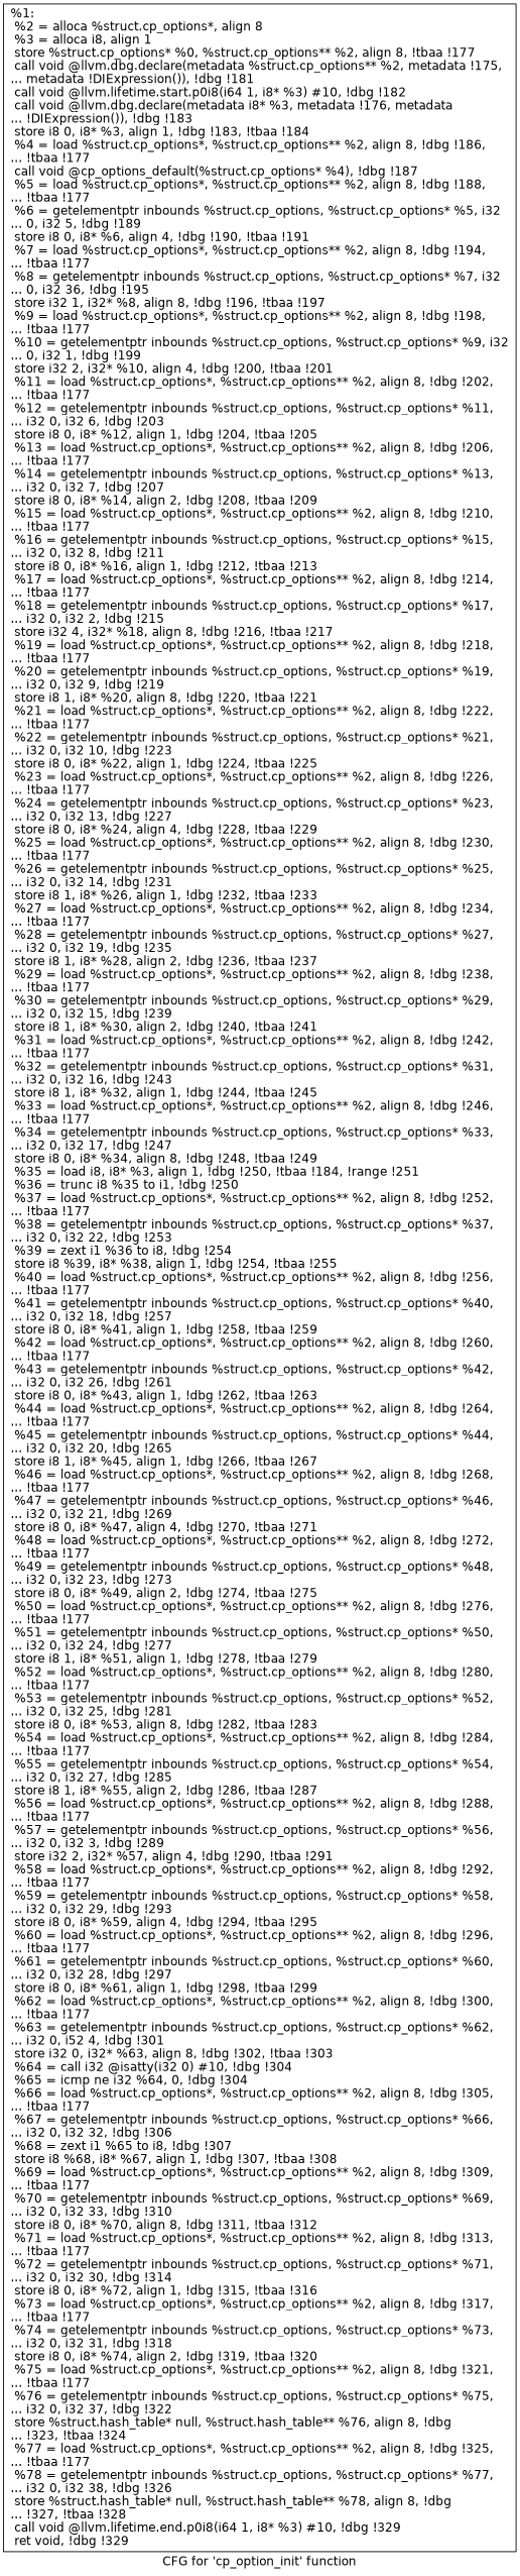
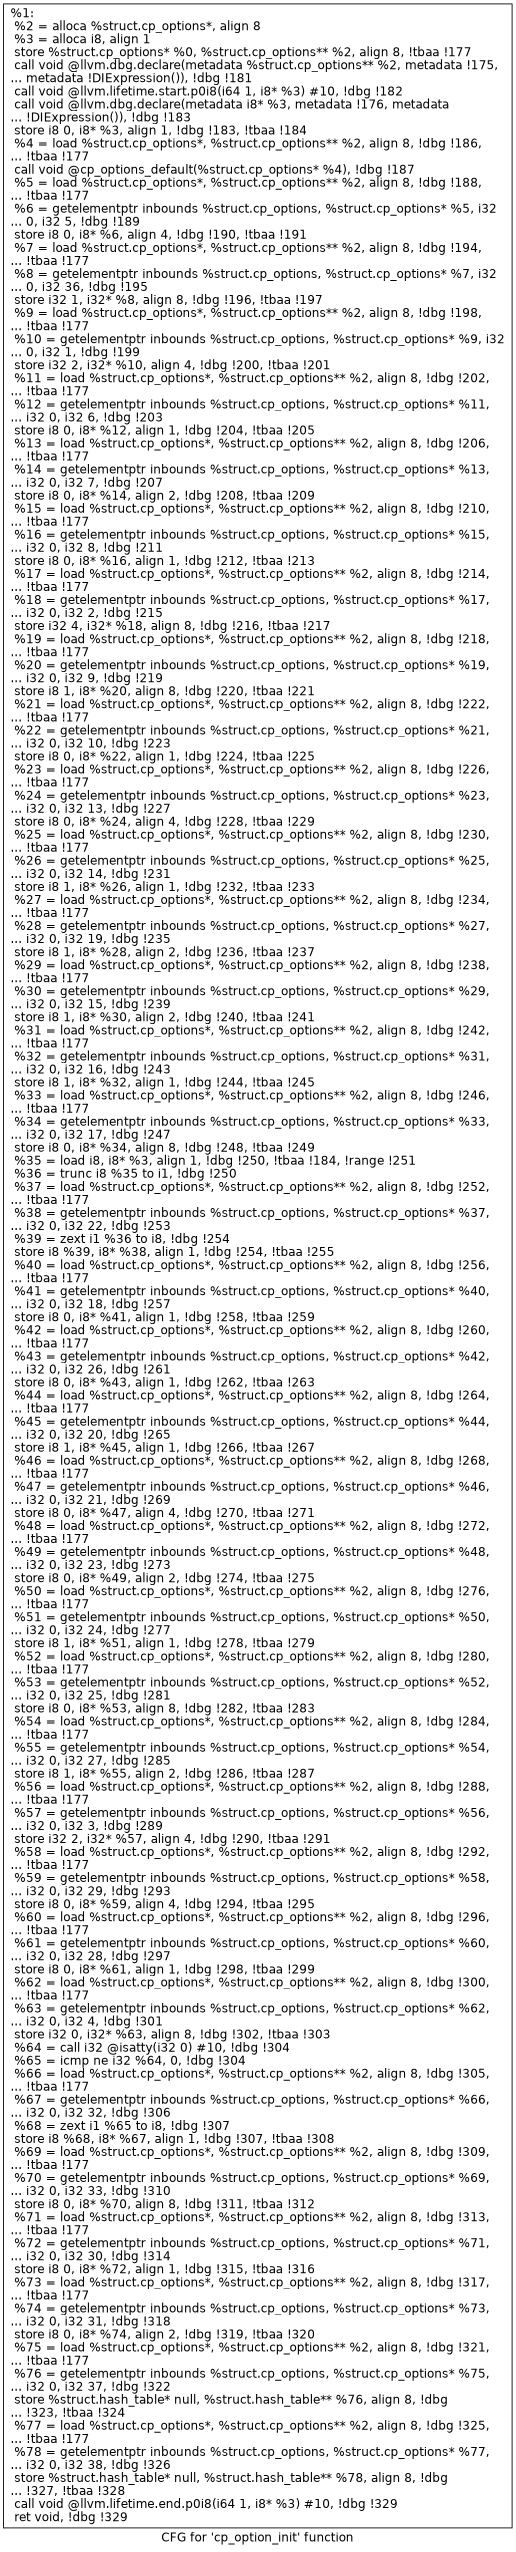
  digraph {
    label="CFG for 'cp_option_init' function"
    fontname="DejaVu Sans"
-   n1 [label="{%1:\l  %2 = alloca %struct.cp_options*, align 8\l  %3 = alloca i8, align 1\l  store %struct.cp_options* %0, %struct.cp_options** %2, align 8, !tbaa !177\l  call void @llvm.dbg.declare(metadata %struct.cp_options** %2, metadata !175,\l... metadata !DIExpression()), !dbg !181\l  call void @llvm.lifetime.start.p0i8(i64 1, i8* %3) #10, !dbg !182\l  call void @llvm.dbg.declare(metadata i8* %3, metadata !176, metadata\l... !DIExpression()), !dbg !183\l  store i8 0, i8* %3, align 1, !dbg !183, !tbaa !184\l  %4 = load %struct.cp_options*, %struct.cp_options** %2, align 8, !dbg !186,\l... !tbaa !177\l  call void @cp_options_default(%struct.cp_options* %4), !dbg !187\l  %5 = load %struct.cp_options*, %struct.cp_options** %2, align 8, !dbg !188,\l... !tbaa !177\l  %6 = getelementptr inbounds %struct.cp_options, %struct.cp_options* %5, i32\l... 0, i32 5, !dbg !189\l  store i8 0, i8* %6, align 4, !dbg !190, !tbaa !191\l  %7 = load %struct.cp_options*, %struct.cp_options** %2, align 8, !dbg !194,\l... !tbaa !177\l  %8 = getelementptr inbounds %struct.cp_options, %struct.cp_options* %7, i32\l... 0, i32 36, !dbg !195\l  store i32 1, i32* %8, align 8, !dbg !196, !tbaa !197\l  %9 = load %struct.cp_options*, %struct.cp_options** %2, align 8, !dbg !198,\l... !tbaa !177\l  %10 = getelementptr inbounds %struct.cp_options, %struct.cp_options* %9, i32\l... 0, i32 1, !dbg !199\l  store i32 2, i32* %10, align 4, !dbg !200, !tbaa !201\l  %11 = load %struct.cp_options*, %struct.cp_options** %2, align 8, !dbg !202,\l... !tbaa !177\l  %12 = getelementptr inbounds %struct.cp_options, %struct.cp_options* %11,\l... i32 0, i32 6, !dbg !203\l  store i8 0, i8* %12, align 1, !dbg !204, !tbaa !205\l  %13 = load %struct.cp_options*, %struct.cp_options** %2, align 8, !dbg !206,\l... !tbaa !177\l  %14 = getelementptr inbounds %struct.cp_options, %struct.cp_options* %13,\l... i32 0, i32 7, !dbg !207\l  store i8 0, i8* %14, align 2, !dbg !208, !tbaa !209\l  %15 = load %struct.cp_options*, %struct.cp_options** %2, align 8, !dbg !210,\l... !tbaa !177\l  %16 = getelementptr inbounds %struct.cp_options, %struct.cp_options* %15,\l... i32 0, i32 8, !dbg !211\l  store i8 0, i8* %16, align 1, !dbg !212, !tbaa !213\l  %17 = load %struct.cp_options*, %struct.cp_options** %2, align 8, !dbg !214,\l... !tbaa !177\l  %18 = getelementptr inbounds %struct.cp_options, %struct.cp_options* %17,\l... i32 0, i32 2, !dbg !215\l  store i32 4, i32* %18, align 8, !dbg !216, !tbaa !217\l  %19 = load %struct.cp_options*, %struct.cp_options** %2, align 8, !dbg !218,\l... !tbaa !177\l  %20 = getelementptr inbounds %struct.cp_options, %struct.cp_options* %19,\l... i32 0, i32 9, !dbg !219\l  store i8 1, i8* %20, align 8, !dbg !220, !tbaa !221\l  %21 = load %struct.cp_options*, %struct.cp_options** %2, align 8, !dbg !222,\l... !tbaa !177\l  %22 = getelementptr inbounds %struct.cp_options, %struct.cp_options* %21,\l... i32 0, i32 10, !dbg !223\l  store i8 0, i8* %22, align 1, !dbg !224, !tbaa !225\l  %23 = load %struct.cp_options*, %struct.cp_options** %2, align 8, !dbg !226,\l... !tbaa !177\l  %24 = getelementptr inbounds %struct.cp_options, %struct.cp_options* %23,\l... i32 0, i32 13, !dbg !227\l  store i8 0, i8* %24, align 4, !dbg !228, !tbaa !229\l  %25 = load %struct.cp_options*, %struct.cp_options** %2, align 8, !dbg !230,\l... !tbaa !177\l  %26 = getelementptr inbounds %struct.cp_options, %struct.cp_options* %25,\l... i32 0, i32 14, !dbg !231\l  store i8 1, i8* %26, align 1, !dbg !232, !tbaa !233\l  %27 = load %struct.cp_options*, %struct.cp_options** %2, align 8, !dbg !234,\l... !tbaa !177\l  %28 = getelementptr inbounds %struct.cp_options, %struct.cp_options* %27,\l... i32 0, i32 19, !dbg !235\l  store i8 1, i8* %28, align 2, !dbg !236, !tbaa !237\l  %29 = load %struct.cp_options*, %struct.cp_options** %2, align 8, !dbg !238,\l... !tbaa !177\l  %30 = getelementptr inbounds %struct.cp_options, %struct.cp_options* %29,\l... i32 0, i32 15, !dbg !239\l  store i8 1, i8* %30, align 2, !dbg !240, !tbaa !241\l  %31 = load %struct.cp_options*, %struct.cp_options** %2, align 8, !dbg !242,\l... !tbaa !177\l  %32 = getelementptr inbounds %struct.cp_options, %struct.cp_options* %31,\l... i32 0, i32 16, !dbg !243\l  store i8 1, i8* %32, align 1, !dbg !244, !tbaa !245\l  %33 = load %struct.cp_options*, %struct.cp_options** %2, align 8, !dbg !246,\l... !tbaa !177\l  %34 = getelementptr inbounds %struct.cp_options, %struct.cp_options* %33,\l... i32 0, i32 17, !dbg !247\l  store i8 0, i8* %34, align 8, !dbg !248, !tbaa !249\l  %35 = load i8, i8* %3, align 1, !dbg !250, !tbaa !184, !range !251\l  %36 = trunc i8 %35 to i1, !dbg !250\l  %37 = load %struct.cp_options*, %struct.cp_options** %2, align 8, !dbg !252,\l... !tbaa !177\l  %38 = getelementptr inbounds %struct.cp_options, %struct.cp_options* %37,\l... i32 0, i32 22, !dbg !253\l  %39 = zext i1 %36 to i8, !dbg !254\l  store i8 %39, i8* %38, align 1, !dbg !254, !tbaa !255\l  %40 = load %struct.cp_options*, %struct.cp_options** %2, align 8, !dbg !256,\l... !tbaa !177\l  %41 = getelementptr inbounds %struct.cp_options, %struct.cp_options* %40,\l... i32 0, i32 18, !dbg !257\l  store i8 0, i8* %41, align 1, !dbg !258, !tbaa !259\l  %42 = load %struct.cp_options*, %struct.cp_options** %2, align 8, !dbg !260,\l... !tbaa !177\l  %43 = getelementptr inbounds %struct.cp_options, %struct.cp_options* %42,\l... i32 0, i32 26, !dbg !261\l  store i8 0, i8* %43, align 1, !dbg !262, !tbaa !263\l  %44 = load %struct.cp_options*, %struct.cp_options** %2, align 8, !dbg !264,\l... !tbaa !177\l  %45 = getelementptr inbounds %struct.cp_options, %struct.cp_options* %44,\l... i32 0, i32 20, !dbg !265\l  store i8 1, i8* %45, align 1, !dbg !266, !tbaa !267\l  %46 = load %struct.cp_options*, %struct.cp_options** %2, align 8, !dbg !268,\l... !tbaa !177\l  %47 = getelementptr inbounds %struct.cp_options, %struct.cp_options* %46,\l... i32 0, i32 21, !dbg !269\l  store i8 0, i8* %47, align 4, !dbg !270, !tbaa !271\l  %48 = load %struct.cp_options*, %struct.cp_options** %2, align 8, !dbg !272,\l... !tbaa !177\l  %49 = getelementptr inbounds %struct.cp_options, %struct.cp_options* %48,\l... i32 0, i32 23, !dbg !273\l  store i8 0, i8* %49, align 2, !dbg !274, !tbaa !275\l  %50 = load %struct.cp_options*, %struct.cp_options** %2, align 8, !dbg !276,\l... !tbaa !177\l  %51 = getelementptr inbounds %struct.cp_options, %struct.cp_options* %50,\l... i32 0, i32 24, !dbg !277\l  store i8 1, i8* %51, align 1, !dbg !278, !tbaa !279\l  %52 = load %struct.cp_options*, %struct.cp_options** %2, align 8, !dbg !280,\l... !tbaa !177\l  %53 = getelementptr inbounds %struct.cp_options, %struct.cp_options* %52,\l... i32 0, i32 25, !dbg !281\l  store i8 0, i8* %53, align 8, !dbg !282, !tbaa !283\l  %54 = load %struct.cp_options*, %struct.cp_options** %2, align 8, !dbg !284,\l... !tbaa !177\l  %55 = getelementptr inbounds %struct.cp_options, %struct.cp_options* %54,\l... i32 0, i32 27, !dbg !285\l  store i8 1, i8* %55, align 2, !dbg !286, !tbaa !287\l  %56 = load %struct.cp_options*, %struct.cp_options** %2, align 8, !dbg !288,\l... !tbaa !177\l  %57 = getelementptr inbounds %struct.cp_options, %struct.cp_options* %56,\l... i32 0, i32 3, !dbg !289\l  store i32 2, i32* %57, align 4, !dbg !290, !tbaa !291\l  %58 = load %struct.cp_options*, %struct.cp_options** %2, align 8, !dbg !292,\l... !tbaa !177\l  %59 = getelementptr inbounds %struct.cp_options, %struct.cp_options* %58,\l... i32 0, i32 29, !dbg !293\l  store i8 0, i8* %59, align 4, !dbg !294, !tbaa !295\l  %60 = load %struct.cp_options*, %struct.cp_options** %2, align 8, !dbg !296,\l... !tbaa !177\l  %61 = getelementptr inbounds %struct.cp_options, %struct.cp_options* %60,\l... i32 0, i32 28, !dbg !297\l  store i8 0, i8* %61, align 1, !dbg !298, !tbaa !299\l  %62 = load %struct.cp_options*, %struct.cp_options** %2, align 8, !dbg !300,\l... !tbaa !177\l  %63 = getelementptr inbounds %struct.cp_options, %struct.cp_options* %62,\l... i32 0, i52 4, !dbg !301\l  store i32 0, i32* %63, align 8, !dbg !302, !tbaa !303\l  %64 = call i32 @isatty(i32 0) #10, !dbg !304\l  %65 = icmp ne i32 %64, 0, !dbg !304\l  %66 = load %struct.cp_options*, %struct.cp_options** %2, align 8, !dbg !305,\l... !tbaa !177\l  %67 = getelementptr inbounds %struct.cp_options, %struct.cp_options* %66,\l... i32 0, i32 32, !dbg !306\l  %68 = zext i1 %65 to i8, !dbg !307\l  store i8 %68, i8* %67, align 1, !dbg !307, !tbaa !308\l  %69 = load %struct.cp_options*, %struct.cp_options** %2, align 8, !dbg !309,\l... !tbaa !177\l  %70 = getelementptr inbounds %struct.cp_options, %struct.cp_options* %69,\l... i32 0, i32 33, !dbg !310\l  store i8 0, i8* %70, align 8, !dbg !311, !tbaa !312\l  %71 = load %struct.cp_options*, %struct.cp_options** %2, align 8, !dbg !313,\l... !tbaa !177\l  %72 = getelementptr inbounds %struct.cp_options, %struct.cp_options* %71,\l... i32 0, i32 30, !dbg !314\l  store i8 0, i8* %72, align 1, !dbg !315, !tbaa !316\l  %73 = load %struct.cp_options*, %struct.cp_options** %2, align 8, !dbg !317,\l... !tbaa !177\l  %74 = getelementptr inbounds %struct.cp_options, %struct.cp_options* %73,\l... i32 0, i32 31, !dbg !318\l  store i8 0, i8* %74, align 2, !dbg !319, !tbaa !320\l  %75 = load %struct.cp_options*, %struct.cp_options** %2, align 8, !dbg !321,\l... !tbaa !177\l  %76 = getelementptr inbounds %struct.cp_options, %struct.cp_options* %75,\l... i32 0, i32 37, !dbg !322\l  store %struct.hash_table* null, %struct.hash_table** %76, align 8, !dbg\l... !323, !tbaa !324\l  %77 = load %struct.cp_options*, %struct.cp_options** %2, align 8, !dbg !325,\l... !tbaa !177\l  %78 = getelementptr inbounds %struct.cp_options, %struct.cp_options* %77,\l... i32 0, i32 38, !dbg !326\l  store %struct.hash_table* null, %struct.hash_table** %78, align 8, !dbg\l... !327, !tbaa !328\l  call void @llvm.lifetime.end.p0i8(i64 1, i8* %3) #10, !dbg !329\l  ret void, !dbg !329\l}" shape=record fontname="DejaVu Sans"]
+   n1 [label="{%1:\l  %2 = alloca %struct.cp_options*, align 8\l  %3 = alloca i8, align 1\l  store %struct.cp_options* %0, %struct.cp_options** %2, align 8, !tbaa !177\l  call void @llvm.dbg.declare(metadata %struct.cp_options** %2, metadata !175,\l... metadata !DIExpression()), !dbg !181\l  call void @llvm.lifetime.start.p0i8(i64 1, i8* %3) #10, !dbg !182\l  call void @llvm.dbg.declare(metadata i8* %3, metadata !176, metadata\l... !DIExpression()), !dbg !183\l  store i8 0, i8* %3, align 1, !dbg !183, !tbaa !184\l  %4 = load %struct.cp_options*, %struct.cp_options** %2, align 8, !dbg !186,\l... !tbaa !177\l  call void @cp_options_default(%struct.cp_options* %4), !dbg !187\l  %5 = load %struct.cp_options*, %struct.cp_options** %2, align 8, !dbg !188,\l... !tbaa !177\l  %6 = getelementptr inbounds %struct.cp_options, %struct.cp_options* %5, i32\l... 0, i32 5, !dbg !189\l  store i8 0, i8* %6, align 4, !dbg !190, !tbaa !191\l  %7 = load %struct.cp_options*, %struct.cp_options** %2, align 8, !dbg !194,\l... !tbaa !177\l  %8 = getelementptr inbounds %struct.cp_options, %struct.cp_options* %7, i32\l... 0, i32 36, !dbg !195\l  store i32 1, i32* %8, align 8, !dbg !196, !tbaa !197\l  %9 = load %struct.cp_options*, %struct.cp_options** %2, align 8, !dbg !198,\l... !tbaa !177\l  %10 = getelementptr inbounds %struct.cp_options, %struct.cp_options* %9, i32\l... 0, i32 1, !dbg !199\l  store i32 2, i32* %10, align 4, !dbg !200, !tbaa !201\l  %11 = load %struct.cp_options*, %struct.cp_options** %2, align 8, !dbg !202,\l... !tbaa !177\l  %12 = getelementptr inbounds %struct.cp_options, %struct.cp_options* %11,\l... i32 0, i32 6, !dbg !203\l  store i8 0, i8* %12, align 1, !dbg !204, !tbaa !205\l  %13 = load %struct.cp_options*, %struct.cp_options** %2, align 8, !dbg !206,\l... !tbaa !177\l  %14 = getelementptr inbounds %struct.cp_options, %struct.cp_options* %13,\l... i32 0, i32 7, !dbg !207\l  store i8 0, i8* %14, align 2, !dbg !208, !tbaa !209\l  %15 = load %struct.cp_options*, %struct.cp_options** %2, align 8, !dbg !210,\l... !tbaa !177\l  %16 = getelementptr inbounds %struct.cp_options, %struct.cp_options* %15,\l... i32 0, i32 8, !dbg !211\l  store i8 0, i8* %16, align 1, !dbg !212, !tbaa !213\l  %17 = load %struct.cp_options*, %struct.cp_options** %2, align 8, !dbg !214,\l... !tbaa !177\l  %18 = getelementptr inbounds %struct.cp_options, %struct.cp_options* %17,\l... i32 0, i32 2, !dbg !215\l  store i32 4, i32* %18, align 8, !dbg !216, !tbaa !217\l  %19 = load %struct.cp_options*, %struct.cp_options** %2, align 8, !dbg !218,\l... !tbaa !177\l  %20 = getelementptr inbounds %struct.cp_options, %struct.cp_options* %19,\l... i32 0, i32 9, !dbg !219\l  store i8 1, i8* %20, align 8, !dbg !220, !tbaa !221\l  %21 = load %struct.cp_options*, %struct.cp_options** %2, align 8, !dbg !222,\l... !tbaa !177\l  %22 = getelementptr inbounds %struct.cp_options, %struct.cp_options* %21,\l... i32 0, i32 10, !dbg !223\l  store i8 0, i8* %22, align 1, !dbg !224, !tbaa !225\l  %23 = load %struct.cp_options*, %struct.cp_options** %2, align 8, !dbg !226,\l... !tbaa !177\l  %24 = getelementptr inbounds %struct.cp_options, %struct.cp_options* %23,\l... i32 0, i32 13, !dbg !227\l  store i8 0, i8* %24, align 4, !dbg !228, !tbaa !229\l  %25 = load %struct.cp_options*, %struct.cp_options** %2, align 8, !dbg !230,\l... !tbaa !177\l  %26 = getelementptr inbounds %struct.cp_options, %struct.cp_options* %25,\l... i32 0, i32 14, !dbg !231\l  store i8 1, i8* %26, align 1, !dbg !232, !tbaa !233\l  %27 = load %struct.cp_options*, %struct.cp_options** %2, align 8, !dbg !234,\l... !tbaa !177\l  %28 = getelementptr inbounds %struct.cp_options, %struct.cp_options* %27,\l... i32 0, i32 19, !dbg !235\l  store i8 1, i8* %28, align 2, !dbg !236, !tbaa !237\l  %29 = load %struct.cp_options*, %struct.cp_options** %2, align 8, !dbg !238,\l... !tbaa !177\l  %30 = getelementptr inbounds %struct.cp_options, %struct.cp_options* %29,\l... i32 0, i32 15, !dbg !239\l  store i8 1, i8* %30, align 2, !dbg !240, !tbaa !241\l  %31 = load %struct.cp_options*, %struct.cp_options** %2, align 8, !dbg !242,\l... !tbaa !177\l  %32 = getelementptr inbounds %struct.cp_options, %struct.cp_options* %31,\l... i32 0, i32 16, !dbg !243\l  store i8 1, i8* %32, align 1, !dbg !244, !tbaa !245\l  %33 = load %struct.cp_options*, %struct.cp_options** %2, align 8, !dbg !246,\l... !tbaa !177\l  %34 = getelementptr inbounds %struct.cp_options, %struct.cp_options* %33,\l... i32 0, i32 17, !dbg !247\l  store i8 0, i8* %34, align 8, !dbg !248, !tbaa !249\l  %35 = load i8, i8* %3, align 1, !dbg !250, !tbaa !184, !range !251\l  %36 = trunc i8 %35 to i1, !dbg !250\l  %37 = load %struct.cp_options*, %struct.cp_options** %2, align 8, !dbg !252,\l... !tbaa !177\l  %38 = getelementptr inbounds %struct.cp_options, %struct.cp_options* %37,\l... i32 0, i32 22, !dbg !253\l  %39 = zext i1 %36 to i8, !dbg !254\l  store i8 %39, i8* %38, align 1, !dbg !254, !tbaa !255\l  %40 = load %struct.cp_options*, %struct.cp_options** %2, align 8, !dbg !256,\l... !tbaa !177\l  %41 = getelementptr inbounds %struct.cp_options, %struct.cp_options* %40,\l... i32 0, i32 18, !dbg !257\l  store i8 0, i8* %41, align 1, !dbg !258, !tbaa !259\l  %42 = load %struct.cp_options*, %struct.cp_options** %2, align 8, !dbg !260,\l... !tbaa !177\l  %43 = getelementptr inbounds %struct.cp_options, %struct.cp_options* %42,\l... i32 0, i32 26, !dbg !261\l  store i8 0, i8* %43, align 1, !dbg !262, !tbaa !263\l  %44 = load %struct.cp_options*, %struct.cp_options** %2, align 8, !dbg !264,\l... !tbaa !177\l  %45 = getelementptr inbounds %struct.cp_options, %struct.cp_options* %44,\l... i32 0, i32 20, !dbg !265\l  store i8 1, i8* %45, align 1, !dbg !266, !tbaa !267\l  %46 = load %struct.cp_options*, %struct.cp_options** %2, align 8, !dbg !268,\l... !tbaa !177\l  %47 = getelementptr inbounds %struct.cp_options, %struct.cp_options* %46,\l... i32 0, i32 21, !dbg !269\l  store i8 0, i8* %47, align 4, !dbg !270, !tbaa !271\l  %48 = load %struct.cp_options*, %struct.cp_options** %2, align 8, !dbg !272,\l... !tbaa !177\l  %49 = getelementptr inbounds %struct.cp_options, %struct.cp_options* %48,\l... i32 0, i32 23, !dbg !273\l  store i8 0, i8* %49, align 2, !dbg !274, !tbaa !275\l  %50 = load %struct.cp_options*, %struct.cp_options** %2, align 8, !dbg !276,\l... !tbaa !177\l  %51 = getelementptr inbounds %struct.cp_options, %struct.cp_options* %50,\l... i32 0, i32 24, !dbg !277\l  store i8 1, i8* %51, align 1, !dbg !278, !tbaa !279\l  %52 = load %struct.cp_options*, %struct.cp_options** %2, align 8, !dbg !280,\l... !tbaa !177\l  %53 = getelementptr inbounds %struct.cp_options, %struct.cp_options* %52,\l... i32 0, i32 25, !dbg !281\l  store i8 0, i8* %53, align 8, !dbg !282, !tbaa !283\l  %54 = load %struct.cp_options*, %struct.cp_options** %2, align 8, !dbg !284,\l... !tbaa !177\l  %55 = getelementptr inbounds %struct.cp_options, %struct.cp_options* %54,\l... i32 0, i32 27, !dbg !285\l  store i8 1, i8* %55, align 2, !dbg !286, !tbaa !287\l  %56 = load %struct.cp_options*, %struct.cp_options** %2, align 8, !dbg !288,\l... !tbaa !177\l  %57 = getelementptr inbounds %struct.cp_options, %struct.cp_options* %56,\l... i32 0, i32 3, !dbg !289\l  store i32 2, i32* %57, align 4, !dbg !290, !tbaa !291\l  %58 = load %struct.cp_options*, %struct.cp_options** %2, align 8, !dbg !292,\l... !tbaa !177\l  %59 = getelementptr inbounds %struct.cp_options, %struct.cp_options* %58,\l... i32 0, i32 29, !dbg !293\l  store i8 0, i8* %59, align 4, !dbg !294, !tbaa !295\l  %60 = load %struct.cp_options*, %struct.cp_options** %2, align 8, !dbg !296,\l... !tbaa !177\l  %61 = getelementptr inbounds %struct.cp_options, %struct.cp_options* %60,\l... i32 0, i32 28, !dbg !297\l  store i8 0, i8* %61, align 1, !dbg !298, !tbaa !299\l  %62 = load %struct.cp_options*, %struct.cp_options** %2, align 8, !dbg !300,\l... !tbaa !177\l  %63 = getelementptr inbounds %struct.cp_options, %struct.cp_options* %62,\l... i32 0, i32 4, !dbg !301\l  store i32 0, i32* %63, align 8, !dbg !302, !tbaa !303\l  %64 = call i32 @isatty(i32 0) #10, !dbg !304\l  %65 = icmp ne i32 %64, 0, !dbg !304\l  %66 = load %struct.cp_options*, %struct.cp_options** %2, align 8, !dbg !305,\l... !tbaa !177\l  %67 = getelementptr inbounds %struct.cp_options, %struct.cp_options* %66,\l... i32 0, i32 32, !dbg !306\l  %68 = zext i1 %65 to i8, !dbg !307\l  store i8 %68, i8* %67, align 1, !dbg !307, !tbaa !308\l  %69 = load %struct.cp_options*, %struct.cp_options** %2, align 8, !dbg !309,\l... !tbaa !177\l  %70 = getelementptr inbounds %struct.cp_options, %struct.cp_options* %69,\l... i32 0, i32 33, !dbg !310\l  store i8 0, i8* %70, align 8, !dbg !311, !tbaa !312\l  %71 = load %struct.cp_options*, %struct.cp_options** %2, align 8, !dbg !313,\l... !tbaa !177\l  %72 = getelementptr inbounds %struct.cp_options, %struct.cp_options* %71,\l... i32 0, i32 30, !dbg !314\l  store i8 0, i8* %72, align 1, !dbg !315, !tbaa !316\l  %73 = load %struct.cp_options*, %struct.cp_options** %2, align 8, !dbg !317,\l... !tbaa !177\l  %74 = getelementptr inbounds %struct.cp_options, %struct.cp_options* %73,\l... i32 0, i32 31, !dbg !318\l  store i8 0, i8* %74, align 2, !dbg !319, !tbaa !320\l  %75 = load %struct.cp_options*, %struct.cp_options** %2, align 8, !dbg !321,\l... !tbaa !177\l  %76 = getelementptr inbounds %struct.cp_options, %struct.cp_options* %75,\l... i32 0, i32 37, !dbg !322\l  store %struct.hash_table* null, %struct.hash_table** %76, align 8, !dbg\l... !323, !tbaa !324\l  %77 = load %struct.cp_options*, %struct.cp_options** %2, align 8, !dbg !325,\l... !tbaa !177\l  %78 = getelementptr inbounds %struct.cp_options, %struct.cp_options* %77,\l... i32 0, i32 38, !dbg !326\l  store %struct.hash_table* null, %struct.hash_table** %78, align 8, !dbg\l... !327, !tbaa !328\l  call void @llvm.lifetime.end.p0i8(i64 1, i8* %3) #10, !dbg !329\l  ret void, !dbg !329\l}" shape=record fontname="DejaVu Sans"]
  }
